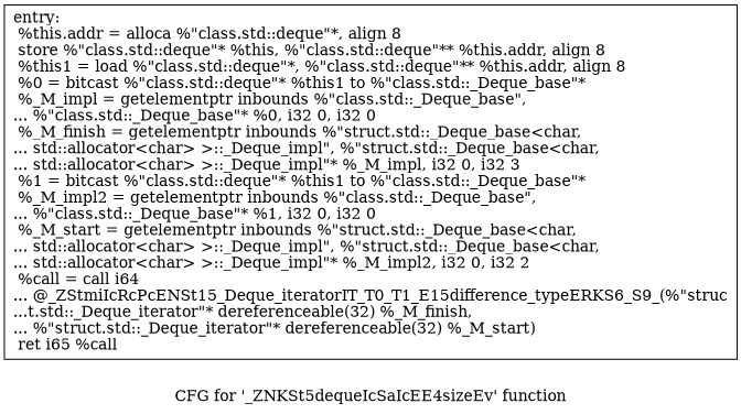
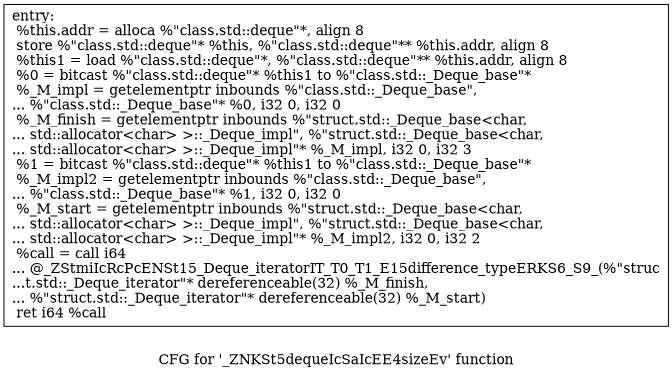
  digraph {
    label="CFG for '_ZNKSt5dequeIcSaIcEE4sizeEv' function"
-   n1 [label="{entry:\l  %this.addr = alloca %\"class.std::deque\"*, align 8\l  store %\"class.std::deque\"* %this, %\"class.std::deque\"** %this.addr, align 8\l  %this1 = load %\"class.std::deque\"*, %\"class.std::deque\"** %this.addr, align 8\l  %0 = bitcast %\"class.std::deque\"* %this1 to %\"class.std::_Deque_base\"*\l  %_M_impl = getelementptr inbounds %\"class.std::_Deque_base\",\l... %\"class.std::_Deque_base\"* %0, i32 0, i32 0\l  %_M_finish = getelementptr inbounds %\"struct.std::_Deque_base\<char,\l... std::allocator\<char\> \>::_Deque_impl\", %\"struct.std::_Deque_base\<char,\l... std::allocator\<char\> \>::_Deque_impl\"* %_M_impl, i32 0, i32 3\l  %1 = bitcast %\"class.std::deque\"* %this1 to %\"class.std::_Deque_base\"*\l  %_M_impl2 = getelementptr inbounds %\"class.std::_Deque_base\",\l... %\"class.std::_Deque_base\"* %1, i32 0, i32 0\l  %_M_start = getelementptr inbounds %\"struct.std::_Deque_base\<char,\l... std::allocator\<char\> \>::_Deque_impl\", %\"struct.std::_Deque_base\<char,\l... std::allocator\<char\> \>::_Deque_impl\"* %_M_impl2, i32 0, i32 2\l  %call = call i64\l... @_ZStmiIcRcPcENSt15_Deque_iteratorIT_T0_T1_E15difference_typeERKS6_S9_(%\"struc\l...t.std::_Deque_iterator\"* dereferenceable(32) %_M_finish,\l... %\"struct.std::_Deque_iterator\"* dereferenceable(32) %_M_start)\l  ret i65 %call\l}" shape=record]
+   n1 [label="{entry:\l  %this.addr = alloca %\"class.std::deque\"*, align 8\l  store %\"class.std::deque\"* %this, %\"class.std::deque\"** %this.addr, align 8\l  %this1 = load %\"class.std::deque\"*, %\"class.std::deque\"** %this.addr, align 8\l  %0 = bitcast %\"class.std::deque\"* %this1 to %\"class.std::_Deque_base\"*\l  %_M_impl = getelementptr inbounds %\"class.std::_Deque_base\",\l... %\"class.std::_Deque_base\"* %0, i32 0, i32 0\l  %_M_finish = getelementptr inbounds %\"struct.std::_Deque_base\<char,\l... std::allocator\<char\> \>::_Deque_impl\", %\"struct.std::_Deque_base\<char,\l... std::allocator\<char\> \>::_Deque_impl\"* %_M_impl, i32 0, i32 3\l  %1 = bitcast %\"class.std::deque\"* %this1 to %\"class.std::_Deque_base\"*\l  %_M_impl2 = getelementptr inbounds %\"class.std::_Deque_base\",\l... %\"class.std::_Deque_base\"* %1, i32 0, i32 0\l  %_M_start = getelementptr inbounds %\"struct.std::_Deque_base\<char,\l... std::allocator\<char\> \>::_Deque_impl\", %\"struct.std::_Deque_base\<char,\l... std::allocator\<char\> \>::_Deque_impl\"* %_M_impl2, i32 0, i32 2\l  %call = call i64\l... @_ZStmiIcRcPcENSt15_Deque_iteratorIT_T0_T1_E15difference_typeERKS6_S9_(%\"struc\l...t.std::_Deque_iterator\"* dereferenceable(32) %_M_finish,\l... %\"struct.std::_Deque_iterator\"* dereferenceable(32) %_M_start)\l  ret i64 %call\l}" shape=record]
  }
